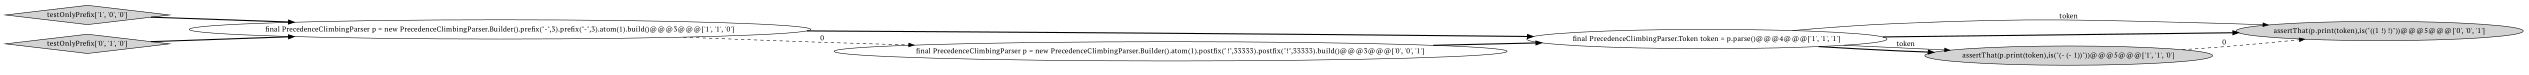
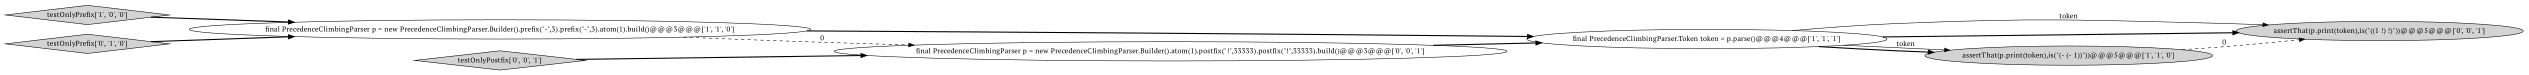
  digraph {
    rankdir=LR
    fontname="PT Serif"
    node [fillcolor=lightgray shape=ellipse style=filled fontname="PT Serif"]
    edge [style=bold fontname="PT Serif"]
    n1 [label="testOnlyPrefix['1', '0', '0']" shape=diamond]
    n2 [fillcolor=white label="final PrecedenceClimbingParser p = new PrecedenceClimbingParser.Builder().prefix(\"-\",3).prefix(\"-\",3).atom(1).build()@@@3@@@['1', '1', '0']"]
    n3 [label="assertThat(p.print(token),is(\"((1 !) !)\"))@@@5@@@['0', '0', '1']"]
+   n4 [label="testOnlyPostfix['0', '0', '1']" shape=diamond]
    n5 [fillcolor=white label="final PrecedenceClimbingParser p = new PrecedenceClimbingParser.Builder().atom(1).postfix(\"!\",33333).postfix(\"!\",33333).build()@@@3@@@['0', '0', '1']"]
    n6 [label="testOnlyPrefix['0', '1', '0']" shape=diamond]
    n7 [label="assertThat(p.print(token),is(\"(- (- 1))\"))@@@5@@@['1', '1', '0']"]
    n8 [fillcolor=white label="final PrecedenceClimbingParser.Token token = p.parse()@@@4@@@['1', '1', '1']"]
    n1 -> n2
    n2 -> n5 [label=0 style=dashed]
    n2 -> n8
+   n4 -> n5
    n5 -> n8
    n6 -> n2
    n7 -> n3 [label=0 style=dashed]
    n8 -> n3 [label=token style=solid]
    n8 -> n3
    n8 -> n7 [label=token style=solid]
    n8 -> n7
  }
